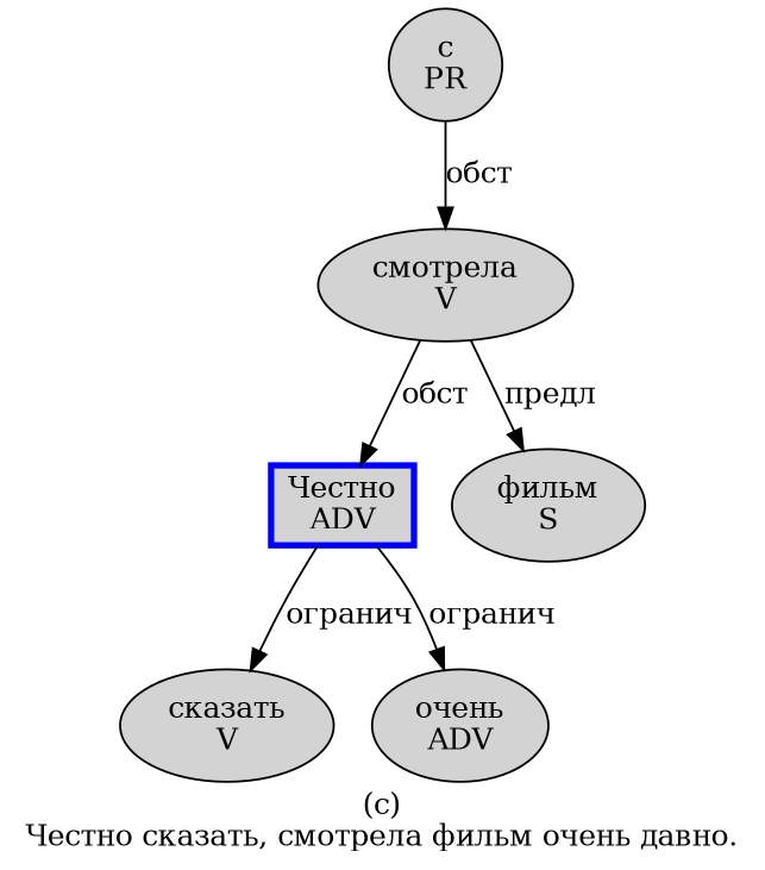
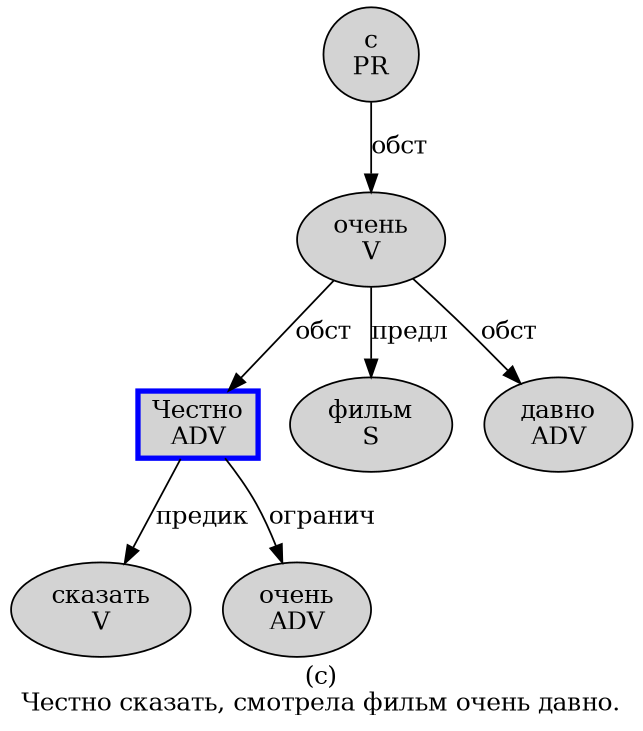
  digraph {
    label="(с)\nЧестно сказать, смотрела фильм очень давно."
    node [fillcolor=lightgray penwidth=1 shape=ellipse style=filled]
    n1 [label="с\nPR"]
-   n2 [label="смотрела\nV"]
+   n2 [label="очень\nV"]
    n3 [color=blue label="Честно\nADV" penwidth=3 shape=box]
    n4 [label="фильм\nS"]
+   n5 [label="давно\nADV"]
    n6 [label="сказать\nV"]
    n7 [label="очень\nADV"]
    n1 -> n2 [label="обст"]
    n2 -> n3 [label="обст"]
    n2 -> n4 [label="предл"]
-   n3 -> n6 [label="огранич"]
+   n2 -> n5 [label="обст"]
+   n3 -> n6 [label="предик"]
    n3 -> n7 [label="огранич"]
  }
